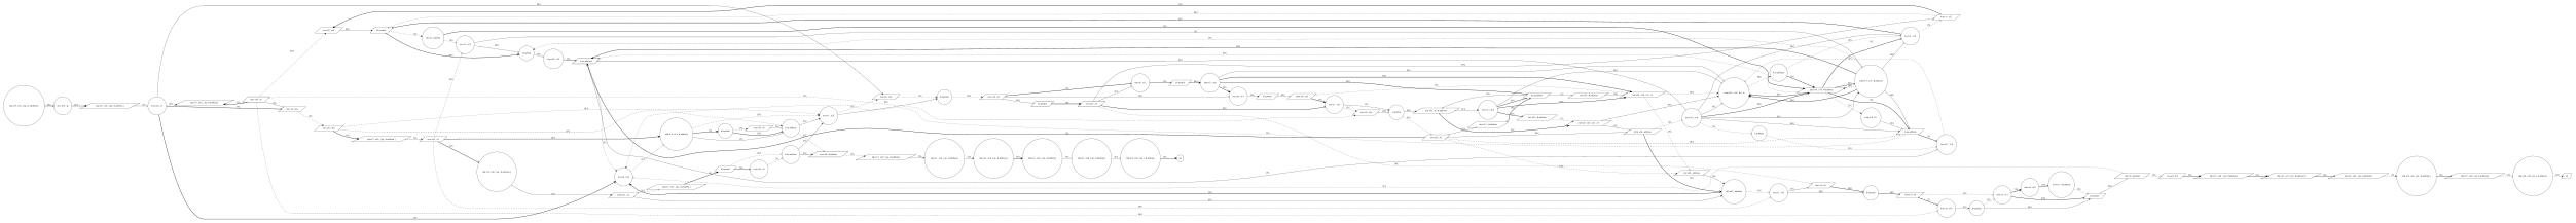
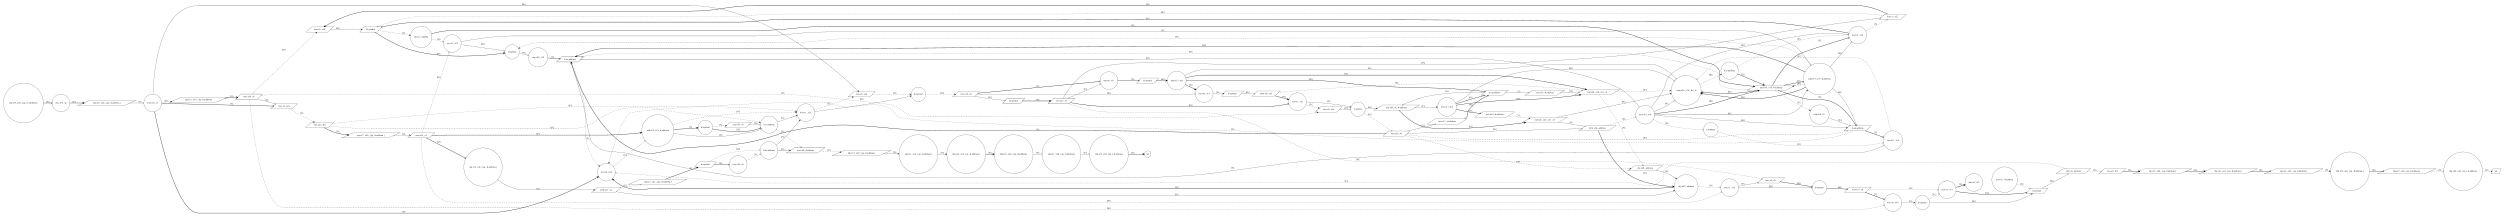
  digraph {
    fontname=Ubuntu
    rankdir=LR
    node [fontname=Ubuntu shape=parallelogram]
    edge [arrowhead=odot fontname=Ubuntu style=bold]
    n1 [label="stp x29 , x30 , [ sp , #- address ]!" shape=circle]
    n2 [label="mov x29 , sp" shape=circle]
    n3 [label="stp x25 , x26 , [ sp , # address ]"]
    n4 [label="mov x26 , x1" shape=circle]
    n5 [label="stp x23 , x24 , [ sp , # address ]"]
    n6 [label="mov x0 , x26"]
    n7 [label="mov x0 , x26"]
    n8 [label="mov x0 , x26" shape=circle]
    n9 [label="mov x24 , x0"]
    n10 [label="mov x23 , # 0"]
    n11 [label="bl symbol" shape=circle]
    n12 [label="add x23 , x23 , # address" shape=circle]
    n13 [label="mov x0 , x24"]
    n14 [label="mov x0 , x24" shape=circle]
    n15 [label="mov x0 , x24"]
    n16 [label="bl symbol" shape=circle]
    n17 [label="bl symbol" shape=circle]
    n18 [label="bl symbol"]
    n19 [label="stp x27 , x28 , [ sp , # address ]"]
    n20 [label="mov x1 , x23" shape=circle]
    n21 [label="b.lo address" shape=circle]
    n22 [label="mov x25 , x3"]
    n23 [label="bl symbol" shape=circle]
    n24 [label="mov w0 , # address"]
    n25 [label="stp x19 , x20 , [ sp , # address ]" shape=circle]
    n26 [label="mov x1 , x25" shape=circle]
    n27 [label="mov x1 , x25" shape=circle]
    n28 [label="uxtb w27 , w2"]
    n29 [label="mov x0 , x22"]
    n30 [label="bl symbol" shape=circle]
    n31 [label="add x19 , x19 , # address" shape=circle]
    n32 [label="bl symbol" shape=circle]
    n33 [label="stp x21 , x22 , [ sp , # address ]"]
    n34 [label="cbz w87 , address" shape=circle]
    n35 [label="bl symbol"]
    n36 [label="cmp x23 , x0" shape=circle]
    n37 [label="b.hs address" shape=circle]
    n38 [label="ldp x19 , x20 , [ sp , # address ]"]
    n39 [label="ldp x21 , x22 , [ sp , # address ]" shape=circle]
    n40 [label="mov x19 , x0"]
    n41 [label="ldp x23 , x24 , [ sp , # address ]" shape=circle]
    n42 [label="ldp x25 , x26 , [ sp , # address ]" shape=circle]
    n43 [label="ldp x27 , x28 , [ sp , # address ]" shape=circle]
    n44 [label="ldp x29 , x30 , [ sp ] , # address" shape=circle]
    n45 [label=ret shape=circle]
    n46 [label="bl symbol"]
    n47 [label="mov x0 , x19" shape=circle]
    n48 [label="mov x0 , x19" shape=circle]
    n49 [label="mov x22 , x0"]
    n50 [label="bl symbol"]
    n51 [label="bl symbol"]
    n52 [label="mov x1 , x22" shape=circle]
    n53 [label="mov x1 , x22"]
    n54 [label="sxtw x21 , w0" shape=circle]
    n55 [label="b.eq address"]
    n56 [label="csel x20 , x20 , x21 , ne"]
    n57 [label="ccmp x20 , x19 , # 0 , ls" shape=circle]
    n58 [label="sub x20 , x0 , # address"]
    n59 [label="cmn x20 , # address"]
    n60 [label="cbz x28 , address"]
    n61 [label="b.lo address" shape=circle]
    n62 [label="sxtw x20 , w0"]
    n63 [label="mov x28 , x0"]
    n64 [label="cmn x21 , # address"]
    n65 [label="cbnz x28 , address"]
    n66 [label="b.eq address"]
    n67 [label="b.ne address"]
    n68 [label="mov x21 , # 0" shape=circle]
    n69 [label="csel x20 , x20 , x21 , ne"]
    n70 [label="mov x19 , # 0" shape=circle]
    n71 [label="cmp x21 , x19" shape=circle]
    n72 [label="cmn x20 , # address"]
    n73 [label="b address" shape=circle]
    n74 [label="add x19 , x19 , # address"]
    n75 [label="mov x2 , x19" shape=circle]
    n76 [label="cmp x28 , x19" shape=circle]
    n77 [label="mov x19 , x0"]
    n78 [label="cbz x0 , address" shape=circle]
    n79 [label="cmp x23 , x0"]
    n80 [label="mov x2 , x19" shape=circle]
    n81 [label="bl symbol"]
    n82 [label="mov w3 , # 0" shape=circle]
    n83 [label="cbnz x0 , address"]
    n84 [label="mov w1 , # address" shape=circle]
    n85 [label="mov w0 , # 0"]
    n86 [label="ldp x19 , x20 , [ sp , # address ]"]
    n87 [label="ldp x21 , x22 , [ sp , # address ]"]
    n88 [label="cmp x28 , x19" shape=circle]
    n89 [label="ldp x23 , x24 , [ sp , # address ]"]
    n90 [label="ldp x25 , x26 , [ sp , # address ]" shape=circle]
    n91 [label="ldp x27 , x28 , [ sp , # address ]"]
    n92 [label="ldp x29 , x30 , [ sp ] , # address" shape=circle]
    n93 [label=ret]
    n1 -> n2 [label=CFG]
    n2 -> n3 [arrowhead=vee label=CFG]
    n3 -> n4 [label=CFG style=solid]
    n4 -> n5 [arrowhead=vee label=CFG style=dashed]
    n4 -> n6 [label=DFG]
    n4 -> n7 [arrowhead=vee label=DFG style=solid]
    n4 -> n8 [arrowhead=vee label=DFG]
-   n9 -> n5 [arrowhead=vee label=CFG]
+   n5 -> n9 [arrowhead=vee label=CFG]
    n6 -> n10 [arrowhead=vee label=CFG style=dashed]
    n7 -> n11 [arrowhead=vee label=DFG style=dashed]
    n8 -> n12 [label=CFG style=dashed]
    n9 -> n6 [label=CFG style=solid]
    n9 -> n13 [arrowhead=vee label=DFG style=dashed]
    n9 -> n14 [label=DFG style=dashed]
    n9 -> n15 [arrowhead=vee label=DFG style=dashed]
    n10 -> n19 [arrowhead=vee label=CFG]
    n10 -> n20 [arrowhead=vee label=DFG style=dashed]
    n10 -> n21 [arrowhead=vee label=DFG style=dashed]
    n11 -> n40 [arrowhead=vee label=DFG style=dashed]
    n12 -> n20 [arrowhead=vee label=DFG style=dashed]
    n12 -> n21 [label=DFG style=solid]
    n12 -> n23 [arrowhead=vee label=CFG]
    n13 -> n16 [label=DFG style=solid]
    n14 -> n17 [arrowhead=vee label=CFG style=solid]
    n15 -> n18 [arrowhead=vee label=DFG style=solid]
    n16 -> n58 [arrowhead=vee label=DFG style=solid]
    n16 -> n63 [label=DFG style=dashed]
    n17 -> n80 [label=CFG style=dashed]
    n17 -> n81 [arrowhead=vee label=DFG style=solid]
    n18 -> n32 [arrowhead=vee label=DFG]
    n18 -> n78 [arrowhead=vee label=DFG style=dashed]
    n19 -> n22 [arrowhead=vee label=CFG style=solid]
    n20 -> n7 [arrowhead=vee label=CFG style=dashed]
    n20 -> n11 [arrowhead=vee label=DFG style=solid]
    n21 -> n20 [arrowhead=vee label=CFG style=solid]
    n21 -> n24 [label=CFG style=dashed]
    n22 -> n12 [arrowhead=vee label=DFG]
    n22 -> n25 [label=CFG]
    n22 -> n26 [label=DFG style=dashed]
    n22 -> n27 [label=DFG style=dashed]
    n23 -> n21 [label=DFG]
    n23 -> n79 [arrowhead=vee label=CFG style=dashed]
    n24 -> n38 [arrowhead=vee label=CFG style=dashed]
    n25 -> n28 [arrowhead=vee label=CFG style=solid]
    n26 -> n29 [label=CFG style=solid]
    n26 -> n30 [label=DFG style=solid]
    n27 -> n31 [label=CFG style=solid]
    n27 -> n32 [label=DFG style=solid]
    n28 -> n33 [label=CFG style=dashed]
    n28 -> n34 [arrowhead=vee label=DFG style=solid]
    n29 -> n30 [label=DFG]
    n30 -> n77 [label=DFG]
    n31 -> n32 [arrowhead=vee label=CFG style=dashed]
    n31 -> n57 [arrowhead=vee label=DFG]
    n31 -> n66 [label=DFG style=solid]
    n31 -> n67 [arrowhead=vee label=DFG]
    n31 -> n74 [arrowhead=vee label=DFG style=dashed]
    n31 -> n75 [label=DFG style=solid]
    n32 -> n88 [label=CFG style=solid]
    n33 -> n35 [arrowhead=vee label=CFG]
    n34 -> n8 [arrowhead=vee label=CFG]
    n34 -> n26 [label=CFG style=dashed]
    n35 -> n36 [label=CFG]
    n35 -> n37 [label=DFG style=dashed]
    n36 -> n37 [label=CFG style=dashed]
    n37 -> n20 [arrowhead=vee label=CFG style=solid]
    n37 -> n24 [arrowhead=vee label=CFG style=solid]
    n38 -> n39 [arrowhead=vee label=CFG style=solid]
    n39 -> n41 [arrowhead=vee label=CFG style=solid]
    n40 -> n46 [label=CFG style=solid]
    n40 -> n47 [label=DFG]
    n40 -> n48 [label=DFG style=solid]
    n41 -> n42 [arrowhead=vee label=CFG]
    n42 -> n43 [label=CFG style=solid]
    n43 -> n44 [label=CFG style=solid]
    n44 -> n45 [arrowhead=vee label=CFG]
    n46 -> n49 [arrowhead=vee label=DFG]
    n47 -> n50 [label=CFG]
    n48 -> n51 [arrowhead=vee label=CFG style=solid]
    n49 -> n29 [label=DFG style=dashed]
    n49 -> n47 [label=CFG style=solid]
    n49 -> n52 [label=DFG]
    n49 -> n53 [label=DFG style=solid]
    n50 -> n54 [arrowhead=vee label=DFG]
    n51 -> n62 [label=DFG style=solid]
    n52 -> n13 [arrowhead=vee label=CFG style=dashed]
    n52 -> n16 [arrowhead=vee label=DFG style=solid]
    n53 -> n15 [arrowhead=vee label=CFG]
    n53 -> n18 [label=DFG style=dashed]
    n54 -> n48 [arrowhead=vee label=CFG]
    n54 -> n55 [label=DFG]
    n54 -> n56 [arrowhead=vee label=DFG]
    n54 -> n57 [label=DFG style=solid]
    n55 -> n58 [label=CFG style=solid]
    n55 -> n59 [label=CFG style=solid]
    n56 -> n57 [arrowhead=vee label=DFG style=dashed]
    n56 -> n60 [label=CFG style=dashed]
    n57 -> n61 [arrowhead=vee label=DFG style=dashed]
    n58 -> n68 [arrowhead=vee label=CFG style=solid]
    n58 -> n69 [arrowhead=vee label=DFG]
    n59 -> n56 [label=CFG style=solid]
    n60 -> n34 [arrowhead=vee label=CFG style=solid]
    n61 -> n74 [arrowhead=vee label=CFG]
    n61 -> n75 [label=CFG style=dashed]
    n62 -> n52 [arrowhead=vee label=CFG]
    n62 -> n56 [label=DFG style=dashed]
    n63 -> n60 [arrowhead=vee label=DFG style=dashed]
    n63 -> n64 [label=CFG style=solid]
    n63 -> n65 [label=DFG style=solid]
    n63 -> n66 [label=DFG style=dashed]
    n63 -> n67 [arrowhead=vee label=DFG]
    n64 -> n55 [label=CFG]
    n65 -> n34 [arrowhead=vee label=CFG]
    n65 -> n70 [label=CFG style=dashed]
    n66 -> n8 [arrowhead=vee label=CFG style=dashed]
    n66 -> n71 [label=CFG]
    n67 -> n8 [arrowhead=vee label=CFG style=dashed]
    n67 -> n71 [label=CFG style=solid]
    n68 -> n55 [label=DFG]
    n68 -> n56 [arrowhead=vee label=DFG]
    n68 -> n57 [label=DFG style=solid]
    n68 -> n72 [label=CFG]
    n69 -> n57 [arrowhead=vee label=DFG style=solid]
    n69 -> n65 [label=CFG style=solid]
    n70 -> n31 [arrowhead=vee label=DFG style=solid]
    n70 -> n57 [label=DFG style=solid]
    n70 -> n66 [arrowhead=vee label=DFG style=solid]
    n70 -> n67 [label=DFG style=solid]
    n70 -> n73 [label=CFG style=dashed]
    n70 -> n74 [arrowhead=vee label=DFG]
    n70 -> n75 [label=DFG style=solid]
    n71 -> n57 [label=CFG style=dashed]
    n72 -> n69 [arrowhead=vee label=CFG style=dashed]
    n73 -> n71 [label=CFG style=dashed]
    n74 -> n31 [label=DFG]
    n74 -> n57 [arrowhead=vee label=DFG]
    n74 -> n66 [label=DFG]
    n74 -> n67 [label=DFG style=dashed]
    n74 -> n75 [label=DFG]
    n74 -> n76 [arrowhead=vee label=CFG style=dashed]
    n75 -> n18 [label=DFG]
    n75 -> n53 [label=CFG style=dashed]
    n76 -> n66 [label=CFG style=solid]
    n77 -> n14 [label=CFG]
    n77 -> n80 [label=DFG style=dashed]
    n78 -> n27 [label=CFG style=dashed]
    n78 -> n74 [arrowhead=vee label=CFG]
    n79 -> n21 [label=CFG style=solid]
    n80 -> n81 [label=DFG]
    n80 -> n82 [arrowhead=vee label=CFG]
    n81 -> n83 [label=DFG style=solid]
-   n82 -> n84 [label=CFG]
    n83 -> n8 [label=CFG style=dashed]
    n83 -> n85 [label=CFG style=dashed]
    n84 -> n81 [label=CFG style=dashed]
    n85 -> n86 [arrowhead=vee label=CFG]
    n86 -> n87 [arrowhead=vee label=CFG]
    n87 -> n89 [label=CFG]
    n88 -> n67 [label=CFG]
    n89 -> n90 [arrowhead=vee label=CFG style=dashed]
    n90 -> n91 [label=CFG]
    n91 -> n92 [label=CFG style=dashed]
    n92 -> n93 [arrowhead=vee label=CFG style=dashed]
  }
